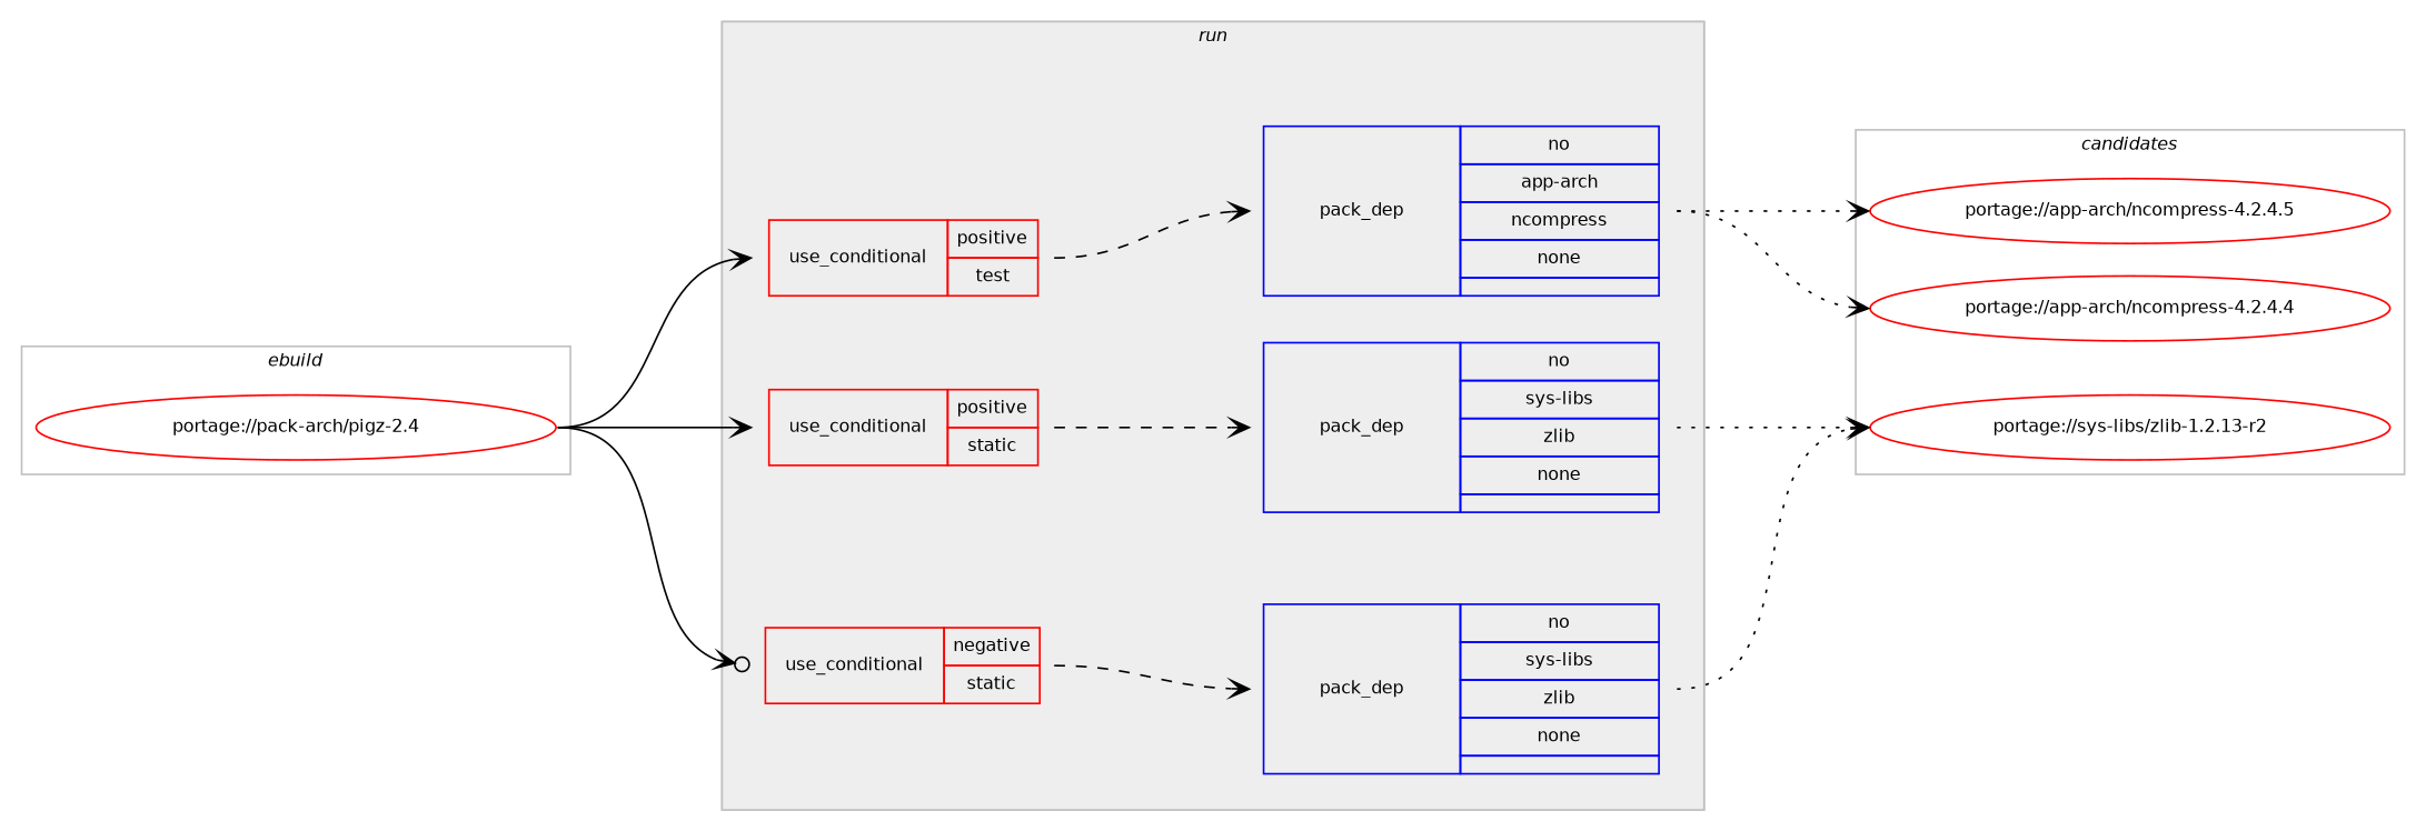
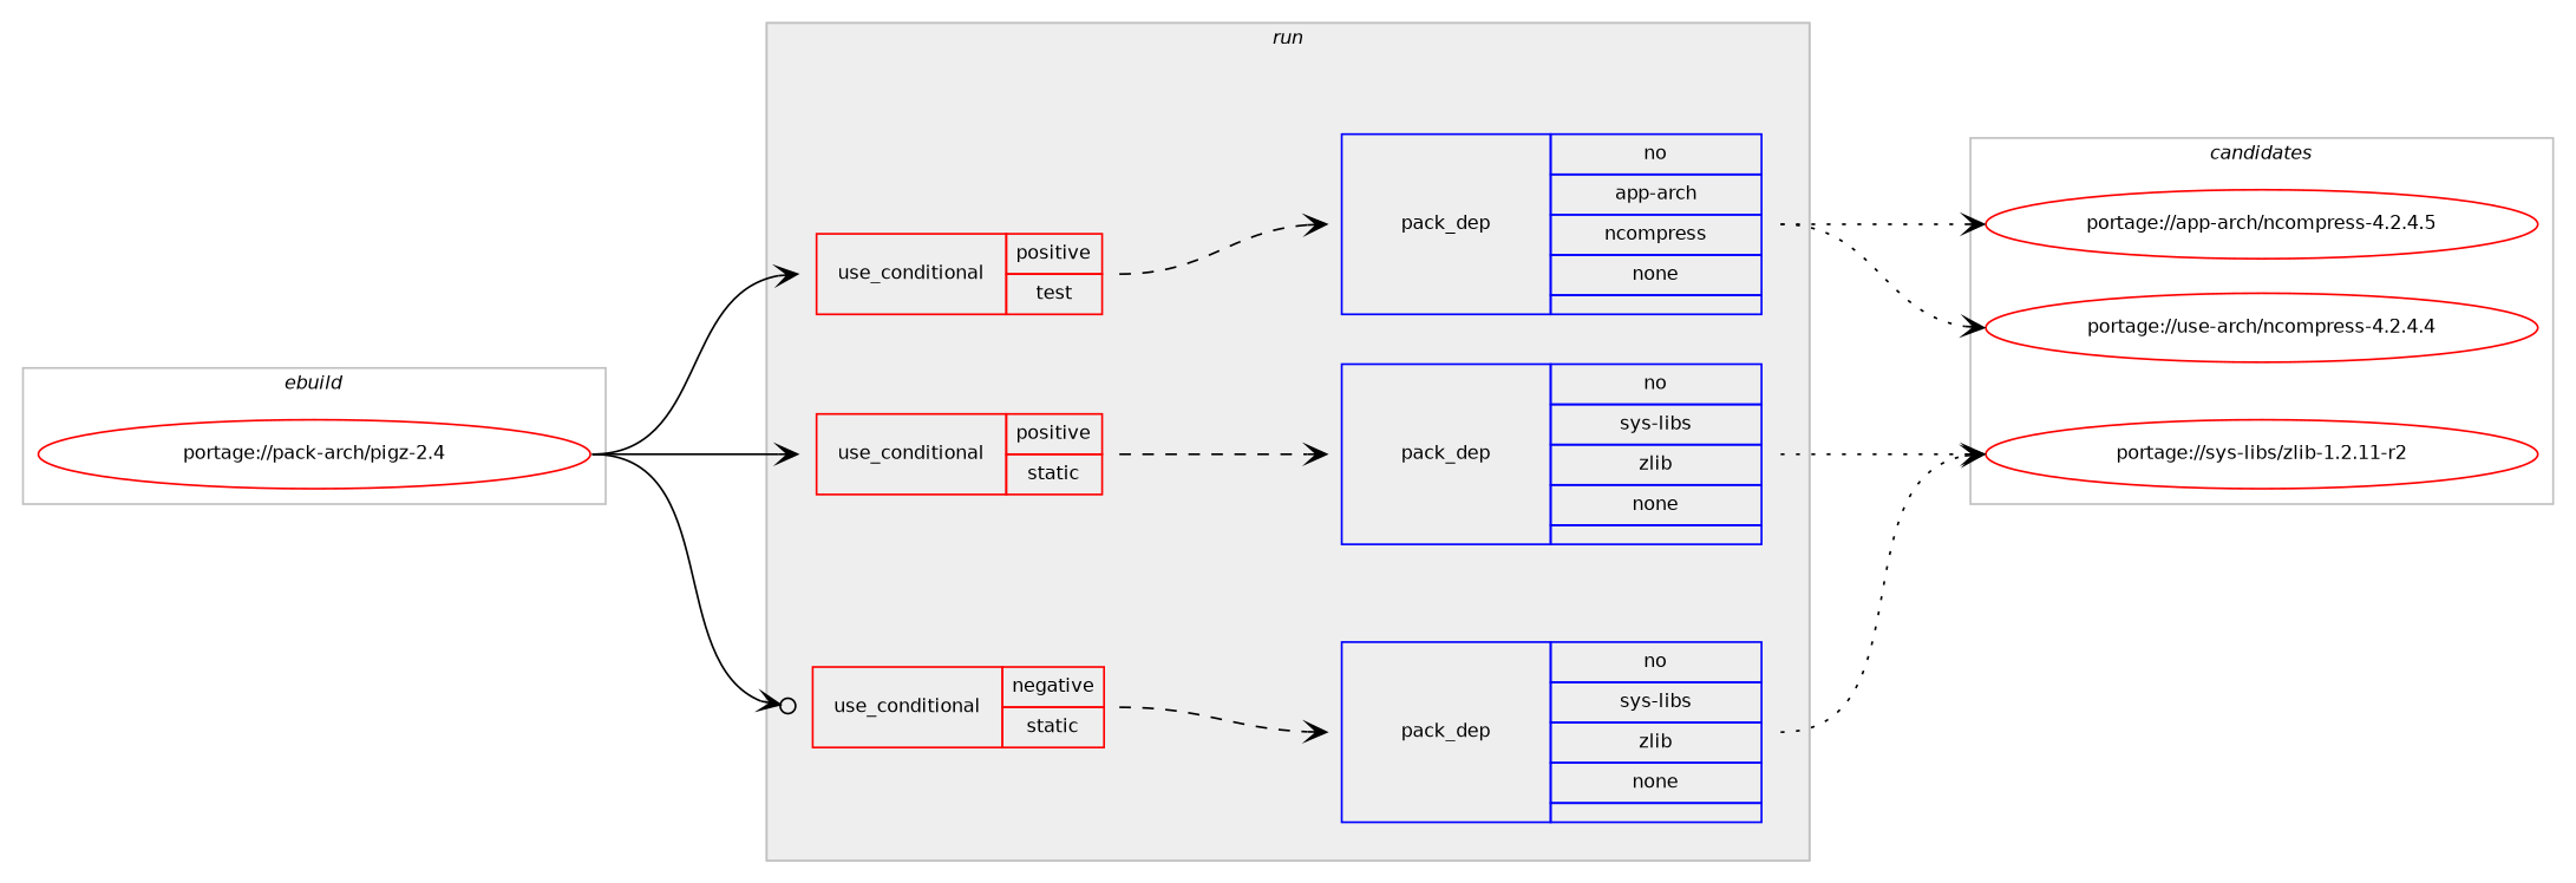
  digraph {
    compound=true
    concentrate=true
    fontname=Helvetica
    fontsize=10
    newrank=true
    rankdir=LR
    ranksep=1.5
    node [color=red fontname=Helvetica fontsize=10 shape=none]
    edge [arrowhead=vee headport=w style=dotted tailport=e weight=20]
    n1 [label="portage://pack-arch/pigz-2.4" width=4 shape=""]
    n2 [color=blue label=<<TABLE BORDER="0" CELLBORDER="1" CELLSPACING="0" CELLPADDING="4" WIDTH="220"><TR><TD ROWSPAN="6" CELLPADDING="30">pack_dep</TD></TR><TR><TD WIDTH="110">no</TD></TR><TR><TD>sys-libs</TD></TR><TR><TD>zlib</TD></TR><TR><TD>none</TD></TR><TR><TD></TD></TR></TABLE>>]
    n3 [label=<<TABLE BORDER="0" CELLBORDER="1" CELLSPACING="0" CELLPADDING="4"><TR><TD ROWSPAN="3" CELLPADDING="10">use_conditional</TD></TR><TR><TD>positive</TD></TR><TR><TD>static</TD></TR></TABLE>>]
    n4 [color=blue label=<<TABLE BORDER="0" CELLBORDER="1" CELLSPACING="0" CELLPADDING="4" WIDTH="220"><TR><TD ROWSPAN="6" CELLPADDING="30">pack_dep</TD></TR><TR><TD WIDTH="110">no</TD></TR><TR><TD>app-arch</TD></TR><TR><TD>ncompress</TD></TR><TR><TD>none</TD></TR><TR><TD></TD></TR></TABLE>>]
    n5 [label=<<TABLE BORDER="0" CELLBORDER="1" CELLSPACING="0" CELLPADDING="4"><TR><TD ROWSPAN="3" CELLPADDING="10">use_conditional</TD></TR><TR><TD>positive</TD></TR><TR><TD>test</TD></TR></TABLE>>]
    n6 [color=blue label=<<TABLE BORDER="0" CELLBORDER="1" CELLSPACING="0" CELLPADDING="4" WIDTH="220"><TR><TD ROWSPAN="6" CELLPADDING="30">pack_dep</TD></TR><TR><TD WIDTH="110">no</TD></TR><TR><TD>sys-libs</TD></TR><TR><TD>zlib</TD></TR><TR><TD>none</TD></TR><TR><TD></TD></TR></TABLE>>]
    n7 [label=<<TABLE BORDER="0" CELLBORDER="1" CELLSPACING="0" CELLPADDING="4"><TR><TD ROWSPAN="3" CELLPADDING="10">use_conditional</TD></TR><TR><TD>negative</TD></TR><TR><TD>static</TD></TR></TABLE>>]
-   n8 [label="portage://sys-libs/zlib-1.2.13-r2" width=4 shape=""]
-   n9 [label="portage://app-arch/ncompress-4.2.4.4" width=4 shape=""]
+   n8 [label="portage://sys-libs/zlib-1.2.11-r2" width=4 shape=""]
+   n9 [label="portage://use-arch/ncompress-4.2.4.4" width=4 shape=""]
    n10 [label="portage://app-arch/ncompress-4.2.4.5" width=4 shape=""]
    subgraph cluster_1 {
      color=gray
      label=<<i>ebuild</i>>
      rank=same
      n1
    }
    subgraph cluster_2 {
      color=gray
      label=<<i>dependencies</i>>
      subgraph cluster_3 {
        color=gray
        fillcolor="#eeeeee"
        label=<<i>compile</i>>
        style=filled
        subgraph sub_4 {
          color=gray
          fillcolor="#eeeeee"
          label=<<i>compile</i>>
          style=filled
          n3
          subgraph sub_5 {
            color=gray
            fillcolor="#eeeeee"
            label=<<i>compile</i>>
            style=filled
            n2
          }
        }
        subgraph sub_6 {
          color=gray
          fillcolor="#eeeeee"
          label=<<i>compile</i>>
          style=filled
          n5
          subgraph sub_7 {
            color=gray
            fillcolor="#eeeeee"
            label=<<i>compile</i>>
            style=filled
            n4
          }
        }
      }
      subgraph cluster_8 {
        color=gray
        fillcolor="#eeeeee"
        label=<<i>compile and run</i>>
        style=filled
        subgraph sub_9 {
          color=gray
          fillcolor="#eeeeee"
          label=<<i>compile and run</i>>
          style=filled
          n7
          subgraph sub_10 {
            color=gray
            fillcolor="#eeeeee"
            label=<<i>compile and run</i>>
            style=filled
            n6
          }
        }
      }
      subgraph cluster_11 {
        color=gray
        fillcolor="#eeeeee"
        label=<<i>run</i>>
        style=filled
      }
    }
    subgraph cluster_12 {
      color=gray
      label=<<i>candidates</i>>
      rank=same
      subgraph sub_13 {
        color=black
        label=<<i>candidates</i>>
        nodesep=1
        rank=same
        n8
      }
      subgraph sub_14 {
        color=black
        label=<<i>candidates</i>>
        nodesep=1
        rank=same
        n9
        n10
      }
      subgraph sub_15 {
        color=black
        label=<<i>candidates</i>>
        nodesep=1
        rank=same
        n8
      }
    }
    n1 -> n3 [style=solid]
    n1 -> n5 [style=solid]
    n1 -> n7 [arrowhead=odotvee style=solid]
    n2 -> n8 [weight=100]
    n3 -> n2 [style=dashed]
    n4 -> n9 [weight=100]
    n4 -> n10 [weight=100]
    n5 -> n4 [style=dashed]
    n6 -> n8 [weight=100]
    n7 -> n6 [style=dashed]
  }
